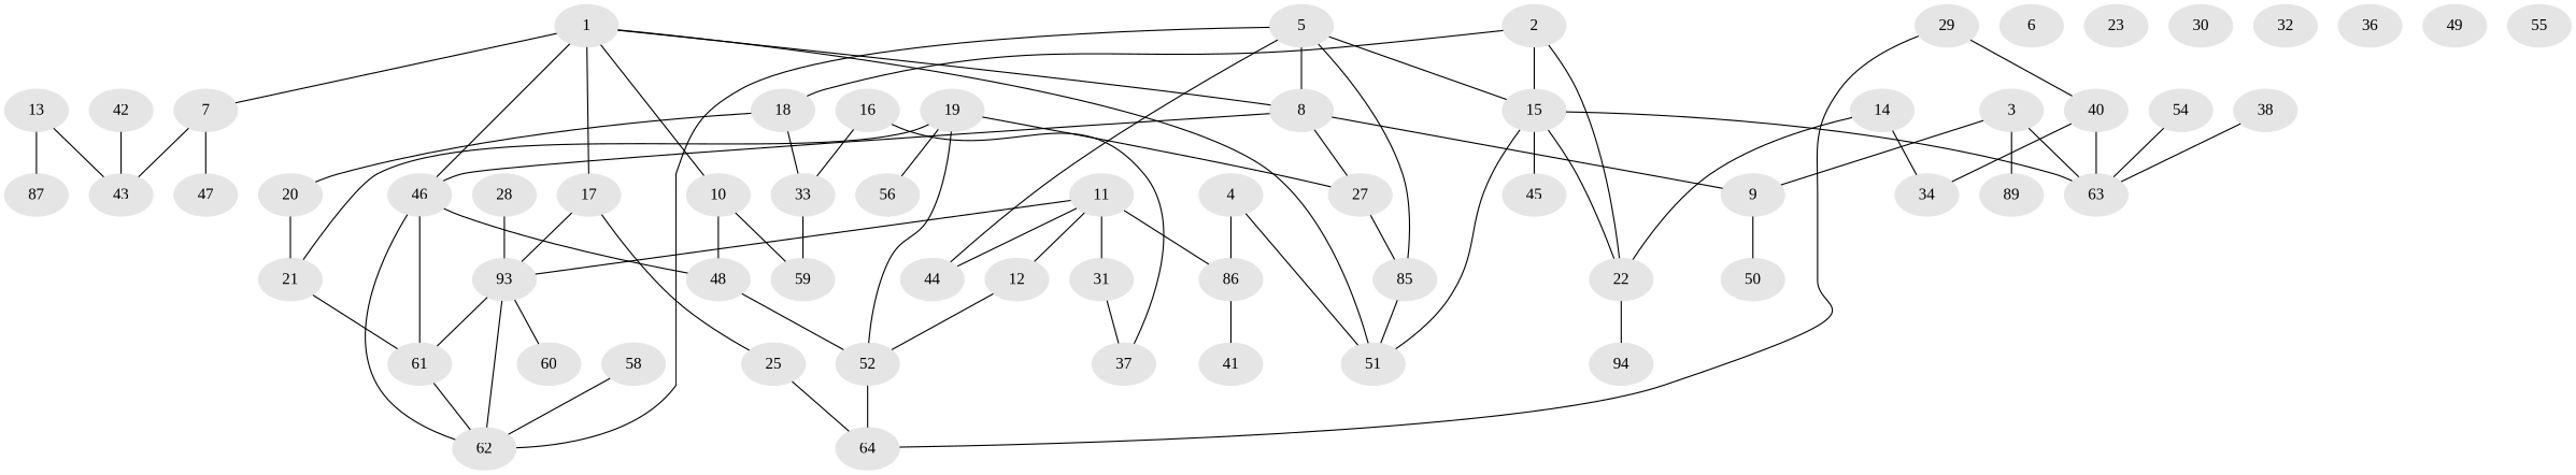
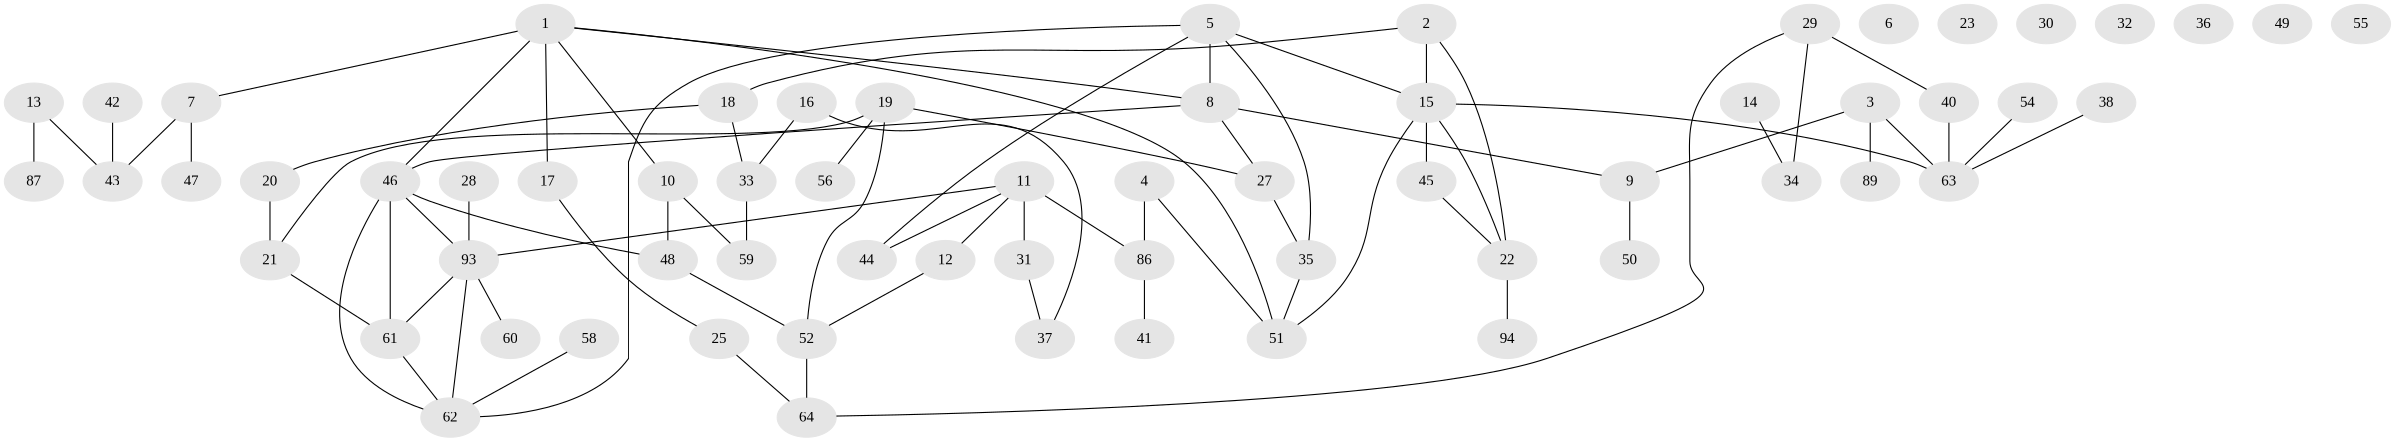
  graph {
    fontname="Liberation Serif"
    node [color=gray90 fontname="Liberation Serif" style=filled]
    edge [fontname="Liberation Serif"]
    1
    7
    8
    10
    17
    46
    51
    43
    47
    9
    27
    48
    59
    25
    62
    n16 [label=93]
    61
    2
    15
    18
    22
    63
    45
    33
    20
    n26 [label=94]
    3
    n28 [label=89]
    50
    4
    n31 [label=86]
    41
    5
-   35 [label=85]
+   35
    44
    6
    52
    11
    12
    31
    37
    60
    64
    13
    n45 [label=87]
    14
    34
    16
    21
    19
    56
    23
    28
    29
    40
    30
    32
    36
    38
    42
    49
    54
    55
    58
    1 -- 7
    1 -- 8
    1 -- 10
    1 -- 17
    1 -- 46
    1 -- 51
    7 -- 43
    7 -- 47
    8 -- 46
    8 -- 9
    8 -- 27
    10 -- 48
    10 -- 59
    17 -- 25
    46 -- 48
    46 -- 62
-   17 -- n16
+   46 -- n16
    46 -- 61
    9 -- 50
    27 -- 35
    48 -- 52
    25 -- 64
    n16 -- 62
    n16 -- 61
    n16 -- 60
    61 -- 62
    2 -- 15
    2 -- 18
    2 -- 22
    15 -- 51
    15 -- 22
    15 -- 63
    15 -- 45
    18 -- 33
    18 -- 20
    22 -- n26
    33 -- 59
    20 -- 21
    3 -- 9
    3 -- 63
    3 -- n28
    4 -- 51
    4 -- n31
    n31 -- 41
    5 -- 8
    5 -- 62
    5 -- 15
    5 -- 35
    5 -- 44
    35 -- 51
    52 -- 64
    11 -- n16
    11 -- n31
    11 -- 44
    11 -- 12
    11 -- 31
    12 -- 52
    31 -- 37
    13 -- 43
    13 -- n45
-   14 -- 22
+   45 -- 22
    14 -- 34
    16 -- 33
    16 -- 37
    21 -- 61
    19 -- 27
    19 -- 52
    19 -- 21
    19 -- 56
    28 -- n16
    29 -- 64
-   40 -- 34
+   29 -- 34
    29 -- 40
    40 -- 63
    38 -- 63
    42 -- 43
    54 -- 63
    58 -- 62
  }
